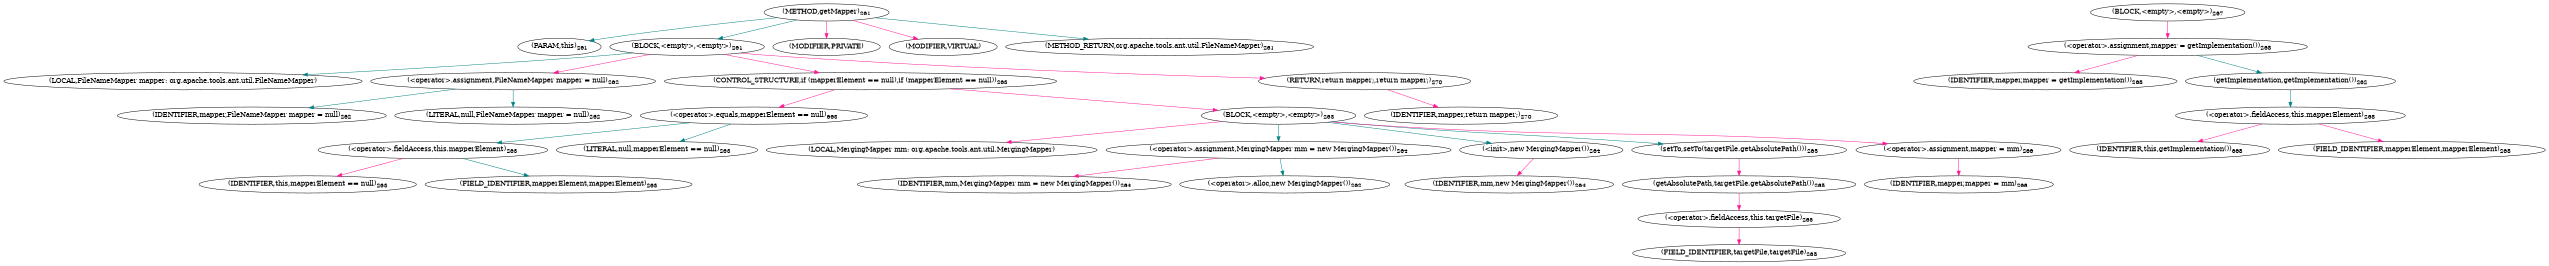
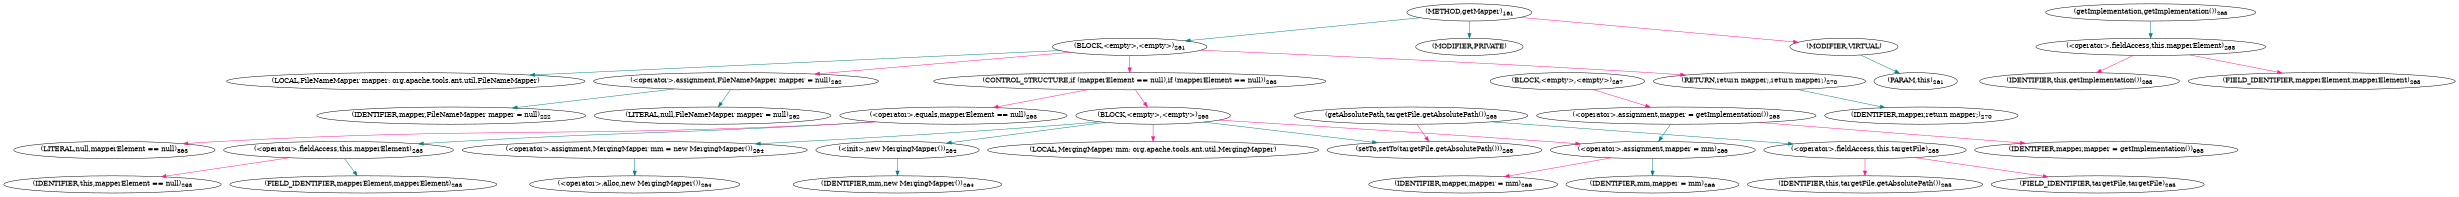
  digraph {
    edge [color=deeppink]
-   n1 [label=<(METHOD,getMapper)<SUB>261</SUB>>]
+   n1 [label=<(METHOD,getMapper)<SUB>161</SUB>>]
    n2 [label=<(PARAM,this)<SUB>261</SUB>>]
    n3 [label=<(BLOCK,&lt;empty&gt;,&lt;empty&gt;)<SUB>261</SUB>>]
    n4 [label=<(MODIFIER,PRIVATE)>]
    n5 [label=<(MODIFIER,VIRTUAL)>]
-   n6 [label=<(METHOD_RETURN,org.apache.tools.ant.util.FileNameMapper)<SUB>261</SUB>>]
    n7 [label=<(LOCAL,FileNameMapper mapper: org.apache.tools.ant.util.FileNameMapper)>]
    n8 [label=<(&lt;operator&gt;.assignment,FileNameMapper mapper = null)<SUB>262</SUB>>]
    n9 [label=<(CONTROL_STRUCTURE,if (mapperElement == null),if (mapperElement == null))<SUB>263</SUB>>]
    n10 [label=<(RETURN,return mapper;,return mapper;)<SUB>270</SUB>>]
-   n11 [label=<(IDENTIFIER,mapper,FileNameMapper mapper = null)<SUB>262</SUB>>]
+   n11 [label=<(IDENTIFIER,mapper,FileNameMapper mapper = null)<SUB>222</SUB>>]
    n12 [label=<(LITERAL,null,FileNameMapper mapper = null)<SUB>262</SUB>>]
-   n13 [label=<(&lt;operator&gt;.equals,mapperElement == null)<SUB>663</SUB>>]
+   n13 [label=<(&lt;operator&gt;.equals,mapperElement == null)<SUB>263</SUB>>]
    n14 [label=<(BLOCK,&lt;empty&gt;,&lt;empty&gt;)<SUB>263</SUB>>]
    n15 [label=<(IDENTIFIER,mapper,return mapper;)<SUB>270</SUB>>]
    n16 [label=<(&lt;operator&gt;.fieldAccess,this.mapperElement)<SUB>263</SUB>>]
-   n17 [label=<(LITERAL,null,mapperElement == null)<SUB>263</SUB>>]
+   n17 [label=<(LITERAL,null,mapperElement == null)<SUB>863</SUB>>]
    n18 [label=<(LOCAL,MergingMapper mm: org.apache.tools.ant.util.MergingMapper)>]
    n19 [label=<(&lt;operator&gt;.assignment,MergingMapper mm = new MergingMapper())<SUB>264</SUB>>]
    n20 [label=<(&lt;init&gt;,new MergingMapper())<SUB>264</SUB>>]
    n21 [label=<(setTo,setTo(targetFile.getAbsolutePath()))<SUB>265</SUB>>]
    n22 [label=<(&lt;operator&gt;.assignment,mapper = mm)<SUB>266</SUB>>]
-   n23 [label=<(IDENTIFIER,this,mapperElement == null)<SUB>263</SUB>>]
+   n23 [label=<(IDENTIFIER,this,mapperElement == null)<SUB>293</SUB>>]
    n24 [label=<(FIELD_IDENTIFIER,mapperElement,mapperElement)<SUB>263</SUB>>]
-   n25 [label=<(IDENTIFIER,mm,MergingMapper mm = new MergingMapper())<SUB>264</SUB>>]
-   n26 [label=<(&lt;operator&gt;.alloc,new MergingMapper())<SUB>262</SUB>>]
+   n26 [label=<(&lt;operator&gt;.alloc,new MergingMapper())<SUB>264</SUB>>]
    n27 [label=<(IDENTIFIER,mm,new MergingMapper())<SUB>264</SUB>>]
    n28 [label=<(getAbsolutePath,targetFile.getAbsolutePath())<SUB>265</SUB>>]
    n29 [label=<(IDENTIFIER,mapper,mapper = mm)<SUB>266</SUB>>]
+   n30 [label=<(IDENTIFIER,mm,mapper = mm)<SUB>266</SUB>>]
    n31 [label=<(&lt;operator&gt;.fieldAccess,this.targetFile)<SUB>265</SUB>>]
+   n32 [label=<(IDENTIFIER,this,targetFile.getAbsolutePath())<SUB>265</SUB>>]
    n33 [label=<(FIELD_IDENTIFIER,targetFile,targetFile)<SUB>265</SUB>>]
    n34 [label=<(BLOCK,&lt;empty&gt;,&lt;empty&gt;)<SUB>267</SUB>>]
    n35 [label=<(&lt;operator&gt;.assignment,mapper = getImplementation())<SUB>268</SUB>>]
-   n36 [label=<(IDENTIFIER,mapper,mapper = getImplementation())<SUB>268</SUB>>]
-   n37 [label=<(getImplementation,getImplementation())<SUB>262</SUB>>]
+   n36 [label=<(IDENTIFIER,mapper,mapper = getImplementation())<SUB>968</SUB>>]
+   n37 [label=<(getImplementation,getImplementation())<SUB>268</SUB>>]
    n38 [label=<(&lt;operator&gt;.fieldAccess,this.mapperElement)<SUB>268</SUB>>]
-   n39 [label=<(IDENTIFIER,this,getImplementation())<SUB>668</SUB>>]
+   n39 [label=<(IDENTIFIER,this,getImplementation())<SUB>268</SUB>>]
    n40 [label=<(FIELD_IDENTIFIER,mapperElement,mapperElement)<SUB>268</SUB>>]
-   n1 -> n2 [color=teal]
+   n5 -> n2 [color=teal]
    n1 -> n3 [color=teal]
-   n1 -> n4
+   n1 -> n4 [color=teal]
    n1 -> n5
-   n1 -> n6 [color=teal]
    n3 -> n7 [color=teal]
    n3 -> n8
    n3 -> n9
    n3 -> n10
    n8 -> n11 [color=teal]
    n8 -> n12 [color=teal]
    n9 -> n13
    n9 -> n14
-   n10 -> n15
+   n10 -> n15 [color=teal]
    n13 -> n16 [color=teal]
-   n13 -> n17 [color=teal]
+   n13 -> n17
    n14 -> n18
    n14 -> n19 [color=teal]
    n14 -> n20 [color=teal]
    n14 -> n21 [color=teal]
    n14 -> n22
    n16 -> n23
    n16 -> n24 [color=teal]
-   n19 -> n25
    n19 -> n26 [color=teal]
-   n20 -> n27
-   n21 -> n28
+   n20 -> n27 [color=teal]
+   n28 -> n21
    n22 -> n29
-   n28 -> n31
+   n22 -> n30 [color=teal]
+   n28 -> n31 [color=teal]
+   n31 -> n32
    n31 -> n33
    n34 -> n35
    n35 -> n36
-   n35 -> n37 [color=teal]
+   n35 -> n22 [color=teal]
    n37 -> n38 [color=teal]
    n38 -> n39
    n38 -> n40
  }
